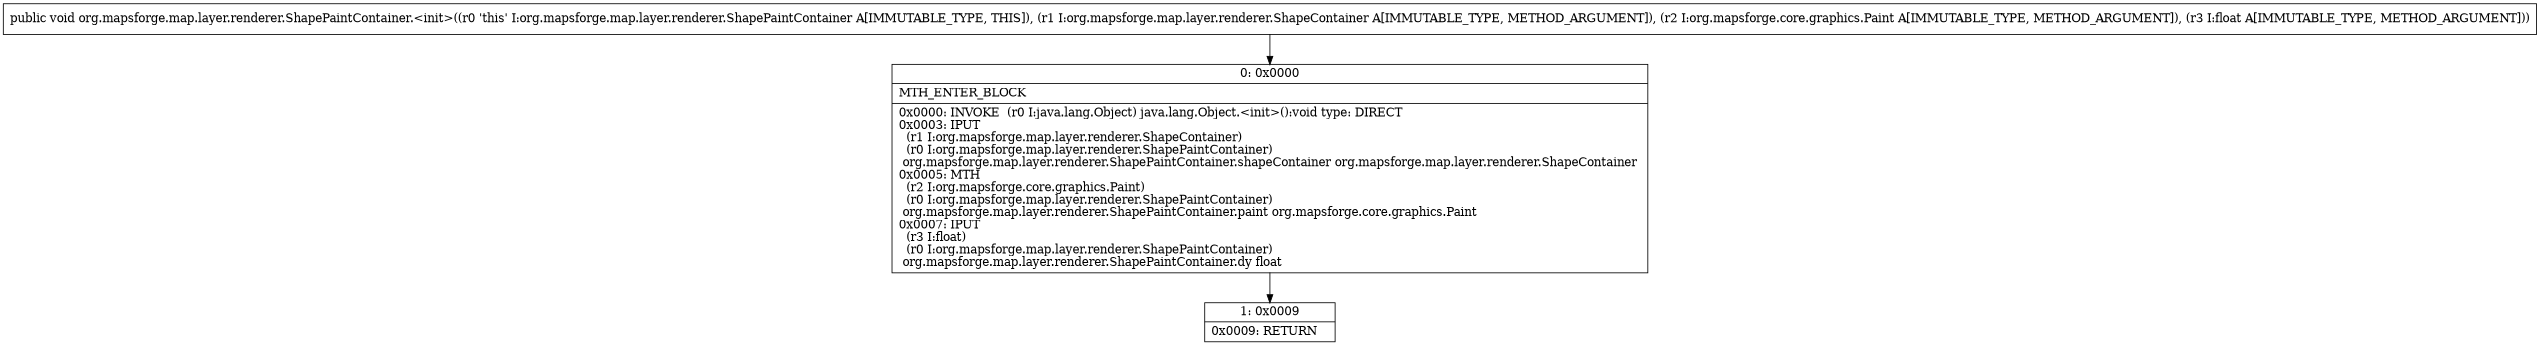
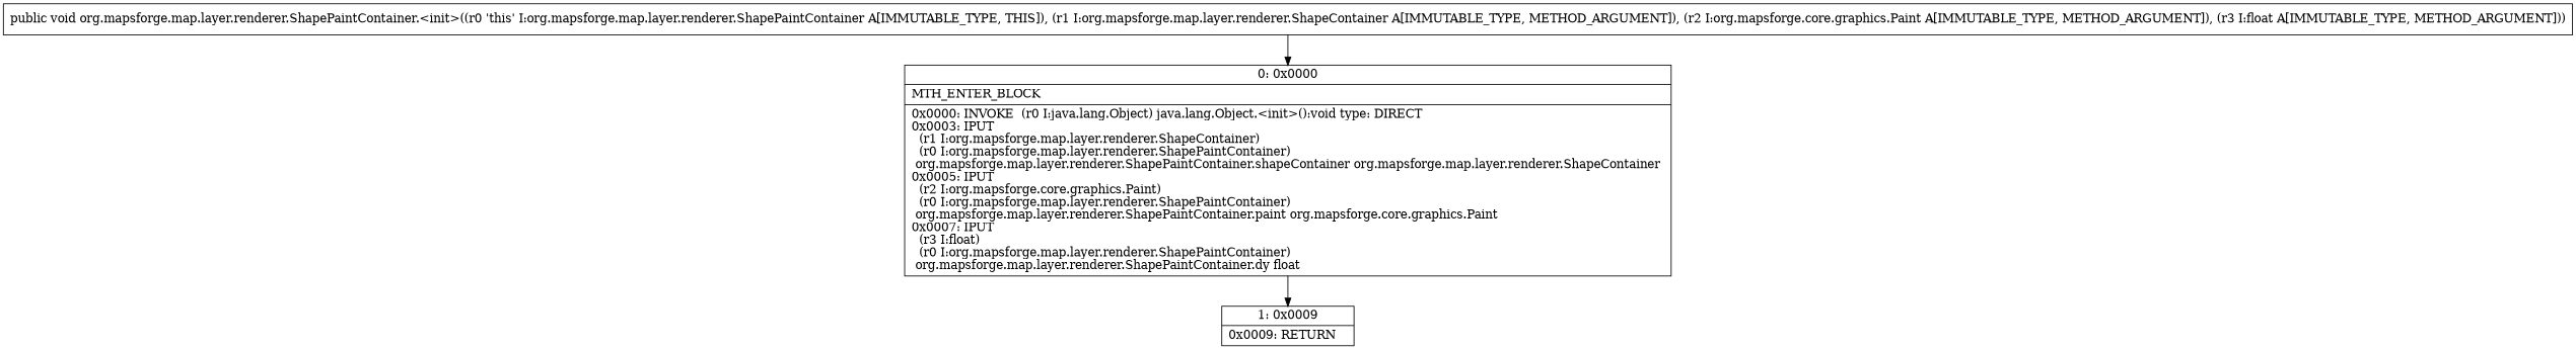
  digraph {
    node [shape=record]
-   n1 [label="{0\:\ 0x0000|MTH_ENTER_BLOCK\l|0x0000: INVOKE  (r0 I:java.lang.Object) java.lang.Object.\<init\>():void type: DIRECT \l0x0003: IPUT  \l  (r1 I:org.mapsforge.map.layer.renderer.ShapeContainer)\l  (r0 I:org.mapsforge.map.layer.renderer.ShapePaintContainer)\l org.mapsforge.map.layer.renderer.ShapePaintContainer.shapeContainer org.mapsforge.map.layer.renderer.ShapeContainer \l0x0005: MTH  \l  (r2 I:org.mapsforge.core.graphics.Paint)\l  (r0 I:org.mapsforge.map.layer.renderer.ShapePaintContainer)\l org.mapsforge.map.layer.renderer.ShapePaintContainer.paint org.mapsforge.core.graphics.Paint \l0x0007: IPUT  \l  (r3 I:float)\l  (r0 I:org.mapsforge.map.layer.renderer.ShapePaintContainer)\l org.mapsforge.map.layer.renderer.ShapePaintContainer.dy float \l}"]
+   n1 [label="{0\:\ 0x0000|MTH_ENTER_BLOCK\l|0x0000: INVOKE  (r0 I:java.lang.Object) java.lang.Object.\<init\>():void type: DIRECT \l0x0003: IPUT  \l  (r1 I:org.mapsforge.map.layer.renderer.ShapeContainer)\l  (r0 I:org.mapsforge.map.layer.renderer.ShapePaintContainer)\l org.mapsforge.map.layer.renderer.ShapePaintContainer.shapeContainer org.mapsforge.map.layer.renderer.ShapeContainer \l0x0005: IPUT  \l  (r2 I:org.mapsforge.core.graphics.Paint)\l  (r0 I:org.mapsforge.map.layer.renderer.ShapePaintContainer)\l org.mapsforge.map.layer.renderer.ShapePaintContainer.paint org.mapsforge.core.graphics.Paint \l0x0007: IPUT  \l  (r3 I:float)\l  (r0 I:org.mapsforge.map.layer.renderer.ShapePaintContainer)\l org.mapsforge.map.layer.renderer.ShapePaintContainer.dy float \l}"]
    n2 [label="{1\:\ 0x0009|0x0009: RETURN   \l}"]
    n3 [label="{public void org.mapsforge.map.layer.renderer.ShapePaintContainer.\<init\>((r0 'this' I:org.mapsforge.map.layer.renderer.ShapePaintContainer A[IMMUTABLE_TYPE, THIS]), (r1 I:org.mapsforge.map.layer.renderer.ShapeContainer A[IMMUTABLE_TYPE, METHOD_ARGUMENT]), (r2 I:org.mapsforge.core.graphics.Paint A[IMMUTABLE_TYPE, METHOD_ARGUMENT]), (r3 I:float A[IMMUTABLE_TYPE, METHOD_ARGUMENT])) }"]
    n1 -> n2
    n3 -> n1
  }
